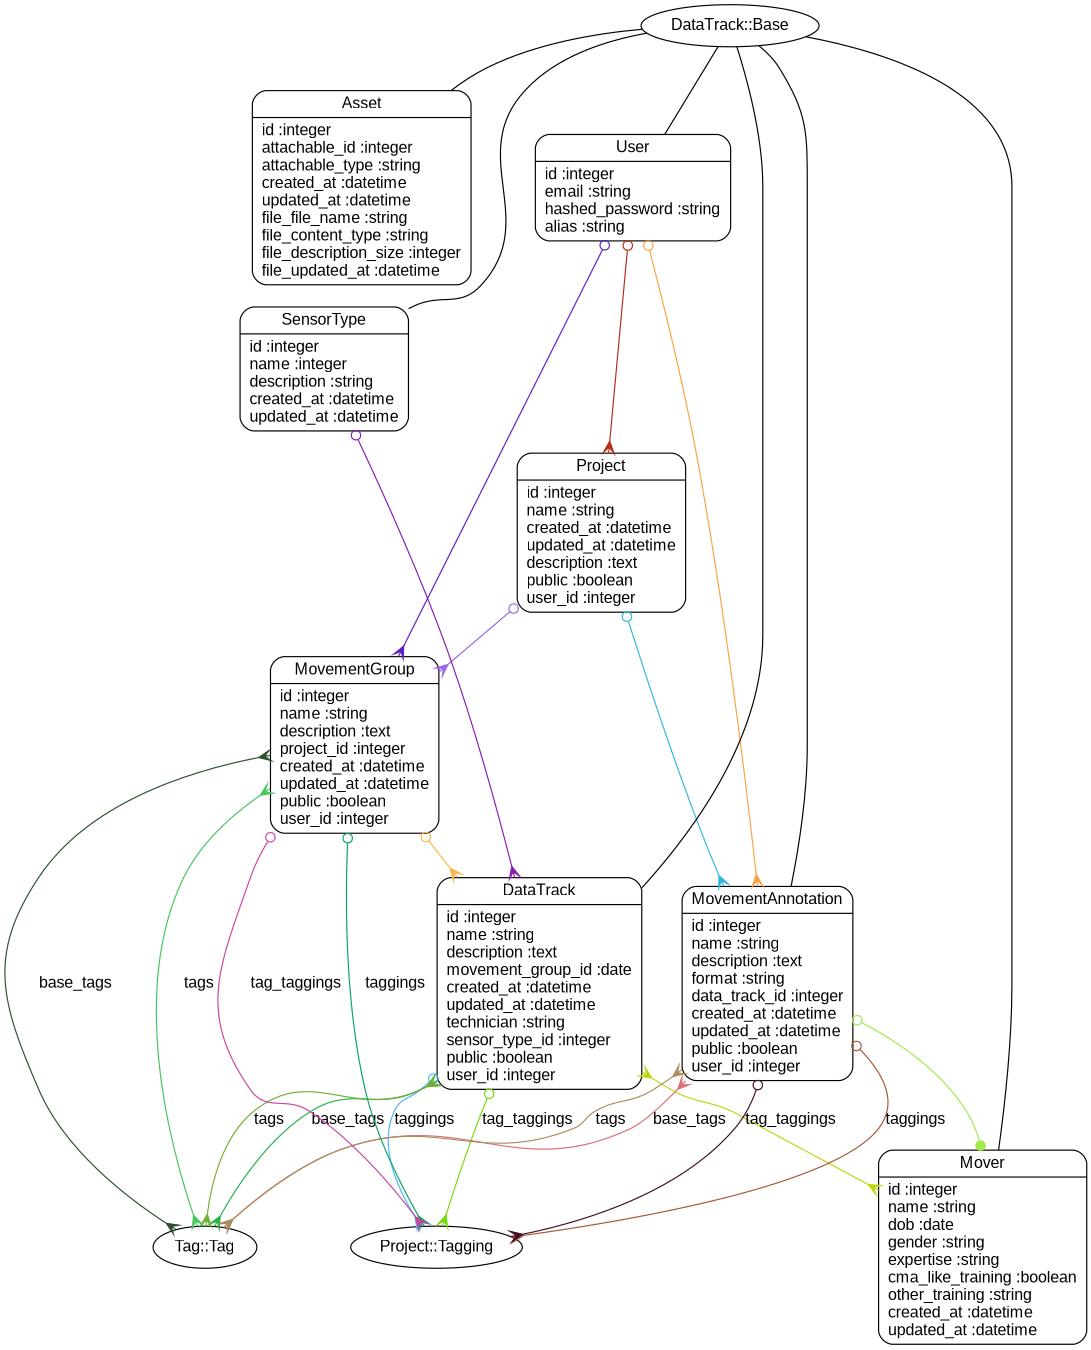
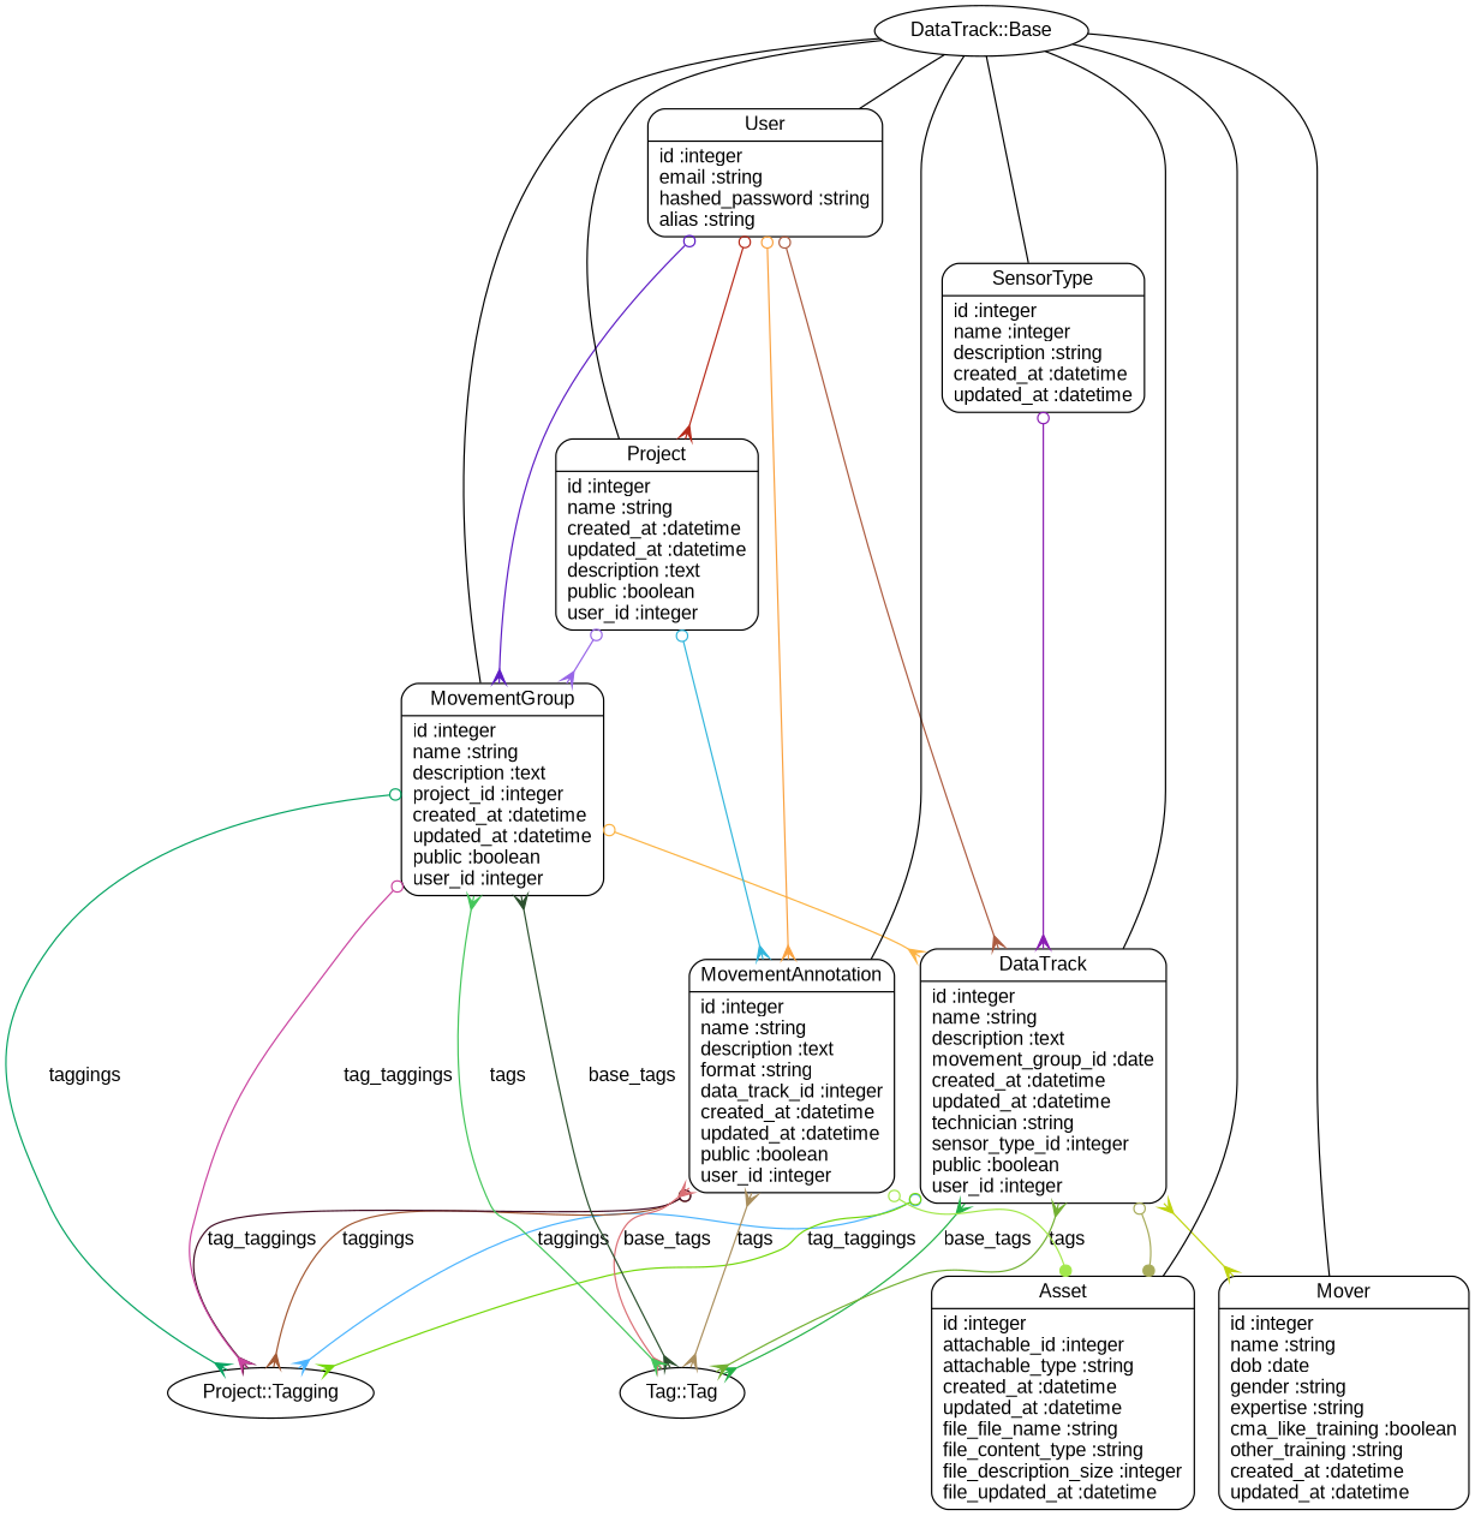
  digraph {
    fontname="Liberation Sans"
    splines=true
    node [fontname="Liberation Sans" shape=Mrecord]
    edge [arrowhead=crow arrowtail=odot dir=both fontname="Liberation Sans"]
    n1 [label="{Asset|id :integer\lattachable_id :integer\lattachable_type :string\lcreated_at :datetime\lupdated_at :datetime\lfile_file_name :string\lfile_content_type :string\lfile_description_size :integer\lfile_updated_at :datetime\l}"]
    n2 [label="{DataTrack|id :integer\lname :string\ldescription :text\lmovement_group_id :date\lcreated_at :datetime\lupdated_at :datetime\ltechnician :string\lsensor_type_id :integer\lpublic :boolean\luser_id :integer\l}"]
    n3 [label="{Mover|id :integer\lname :string\ldob :date\lgender :string\lexpertise :string\lcma_like_training :boolean\lother_training :string\lcreated_at :datetime\lupdated_at :datetime\l}"]
    n4 [label="Project::Tagging" shape=""]
    n5 [label="Tag::Tag" shape=""]
    n6 [label="{MovementAnnotation|id :integer\lname :string\ldescription :text\lformat :string\ldata_track_id :integer\lcreated_at :datetime\lupdated_at :datetime\lpublic :boolean\luser_id :integer\l}"]
    n7 [label="{MovementGroup|id :integer\lname :string\ldescription :text\lproject_id :integer\lcreated_at :datetime\lupdated_at :datetime\lpublic :boolean\luser_id :integer\l}"]
    n8 [label="{Project|id :integer\lname :string\lcreated_at :datetime\lupdated_at :datetime\ldescription :text\lpublic :boolean\luser_id :integer\l}"]
    n9 [label="{SensorType|id :integer\lname :integer\ldescription :string\lcreated_at :datetime\lupdated_at :datetime\l}"]
    n10 [label="{User|id :integer\lemail :string\lhashed_password :string\lalias :string\l}"]
    n11 [label="DataTrack::Base" shape=""]
+   n2 -> n1 [arrowhead=dot color="#A7AB5A"]
    n2 -> n3 [arrowtail=crow color="#C0D40F"]
    n2 -> n4 [color="#4CB4FE" label=taggings]
    n2 -> n4 [color="#74D80B" label=tag_taggings]
    n2 -> n5 [arrowtail=crow color="#23B246" label=base_tags]
    n2 -> n5 [arrowtail=crow color="#72B032" label=tags]
-   n6 -> n3 [arrowhead=dot color="#A3E84C"]
+   n6 -> n1 [arrowhead=dot color="#A3E84C"]
    n6 -> n4 [color="#A35934" label=taggings]
    n6 -> n4 [color="#430D25" label=tag_taggings]
    n6 -> n5 [arrowtail=crow color="#DA6F75" label=base_tags]
    n6 -> n5 [arrowtail=crow color="#AA8F5E" label=tags]
    n7 -> n2 [color="#FCB444"]
    n7 -> n4 [color="#06A463" label=taggings]
    n7 -> n4 [color="#CA45A0" label=tag_taggings]
    n7 -> n5 [arrowtail=crow color="#2C502E" label=base_tags]
    n7 -> n5 [arrowtail=crow color="#44C65B" label=tags]
    n8 -> n6 [color="#32B6DC"]
    n8 -> n7 [color="#9866E7"]
    n9 -> n2 [color="#891CB2"]
+   n10 -> n2 [color="#AC5B40"]
    n10 -> n6 [color="#FAA241"]
    n10 -> n7 [color="#5E1DC5"]
    n10 -> n8 [color="#B72A1A"]
    n11 -> n1 [arrowhead=none arrowtail=onormal dir=""]
    n11 -> n2 [arrowhead=none arrowtail=onormal dir=""]
    n11 -> n3 [arrowhead=none arrowtail=onormal dir=""]
    n11 -> n6 [arrowhead=none arrowtail=onormal dir=""]
+   n11 -> n7 [arrowhead=none arrowtail=onormal dir=""]
+   n11 -> n8 [arrowhead=none arrowtail=onormal dir=""]
    n11 -> n9 [arrowhead=none arrowtail=onormal dir=""]
    n11 -> n10 [arrowhead=none arrowtail=onormal dir=""]
  }
